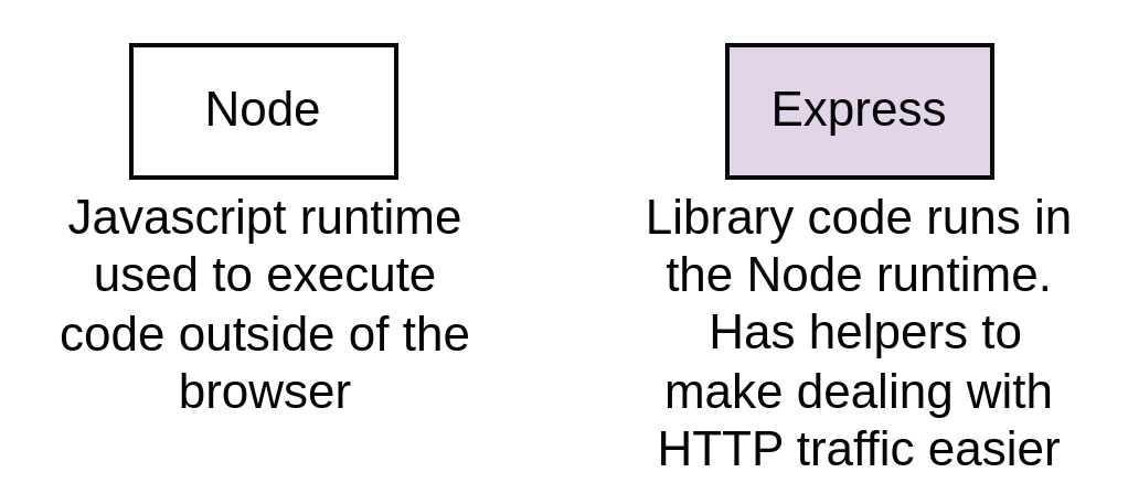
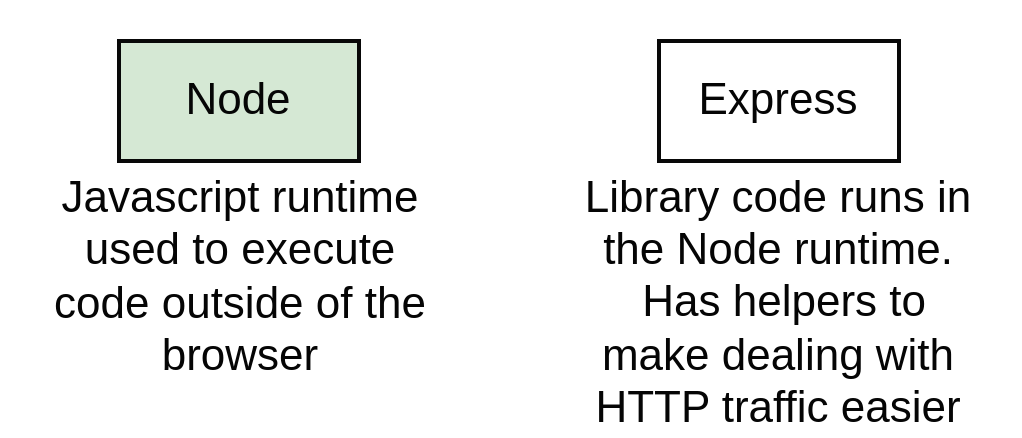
  <mxCell id="0" />
  <mxCell id="1" parent="0" />
- <mxCell id="2" value="Node" style="rounded=0;whiteSpace=wrap;html=1;shadow=0;labelBackgroundColor=none;strokeColor=#080808;strokeWidth=2;fillColor=#ffffff;fontSize=22;fontColor=#050505;align=center;" parent="1" vertex="1"><mxGeometry x="59" y="20" width="120" height="60" as="geometry" /></mxCell>
- <mxCell id="3" value="Express" style="rounded=0;whiteSpace=wrap;html=1;shadow=0;labelBackgroundColor=none;strokeColor=#080808;strokeWidth=2;fillColor=#e1d5e7;fontSize=22;fontColor=#050505;align=center;" parent="1" vertex="1"><mxGeometry x="329" y="20" width="120" height="60" as="geometry" /></mxCell>
+ <mxCell id="2" value="Node" style="rounded=0;whiteSpace=wrap;html=1;shadow=0;labelBackgroundColor=none;strokeColor=#080808;strokeWidth=2;fillColor=#d5e8d4;fontSize=22;fontColor=#050505;align=center;" parent="1" vertex="1"><mxGeometry x="59" y="20" width="120" height="60" as="geometry" /></mxCell>
+ <mxCell id="3" value="Express" style="rounded=0;whiteSpace=wrap;html=1;shadow=0;labelBackgroundColor=none;strokeColor=#080808;strokeWidth=2;fillColor=#ffffff;fontSize=22;fontColor=#050505;align=center;" parent="1" vertex="1"><mxGeometry x="329" y="20" width="120" height="60" as="geometry" /></mxCell>
  <mxCell id="4" value="Javascript runtime used to execute code outside of the browser" style="text;html=1;strokeColor=none;fillColor=none;align=center;verticalAlign=middle;whiteSpace=wrap;rounded=0;shadow=0;labelBackgroundColor=none;fontSize=22;fontColor=#050505;" parent="1" vertex="1"><mxGeometry x="20" y="128" width="200" height="20" as="geometry" /></mxCell>
  <mxCell id="5" value="Library code runs in the Node runtime. &amp;nbsp;Has helpers to make dealing with HTTP traffic easier" style="text;html=1;strokeColor=none;fillColor=none;align=center;verticalAlign=middle;whiteSpace=wrap;rounded=0;shadow=0;labelBackgroundColor=none;fontSize=22;fontColor=#050505;" parent="1" vertex="1"><mxGeometry x="289" y="141" width="200" height="20" as="geometry" /></mxCell>
